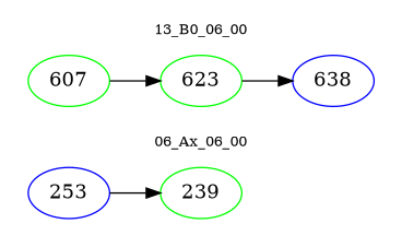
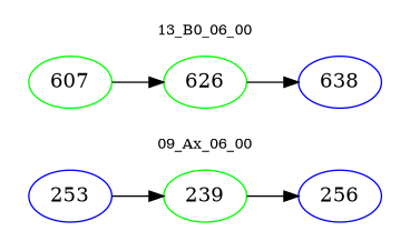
  digraph {
    rankdir=LR
    node [color=blue]
    edge [color=black]
    n1 [label=253]
    n2 [color=green label=239]
+   n3 [label=256]
    n4 [color=green label=607]
-   n5 [color=green label=623]
+   n5 [color=green label=626]
    n6 [label=638]
    subgraph cluster_1 {
      color=white
      fontsize=10
-     label="06_Ax_06_00"
+     label="09_Ax_06_00"
      n1
      n2
+     n3
    }
    subgraph cluster_2 {
      color=white
      fontsize=10
      label="13_B0_06_00"
      n4
      n5
      n6
    }
    n1 -> n2
+   n2 -> n3
    n4 -> n5
    n5 -> n6
  }
